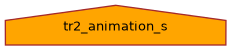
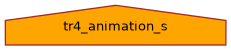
  digraph {
    rankdir=LR
-   n1 [color=brown fillcolor=orange fontname=Helvetica fontsize=10 height=0.2 label=tr2_animation_s shape=house style=filled width=0.4]
+   n1 [color=brown fillcolor=orange fontname=Helvetica fontsize=10 height=0.2 label=tr4_animation_s shape=house style=filled width=0.4]
  }
